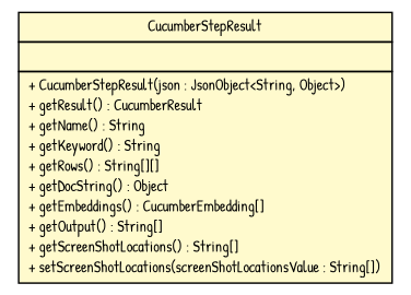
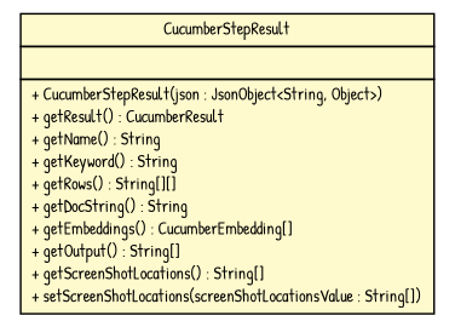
  digraph {
    nodesep=0.25
    ranksep=0.5
    fontname="Patrick Hand"
-   n1 [fontcolor=black fontname="Patrick Hand" fontsize=10.0 label=<<table title="com.github.mkolisnyk.cucumber.reporting.types.result.CucumberStepResult" border="0" cellborder="1" cellspacing="0" cellpadding="2" port="p" bgcolor="lemonChiffon" href="./CucumberStepResult.html"> 		<tr><td><table border="0" cellspacing="0" cellpadding="1"> <tr><td align="center" balign="center"> CucumberStepResult </td></tr> 		</table></td></tr> 		<tr><td><table border="0" cellspacing="0" cellpadding="1"> <tr><td align="left" balign="left">  </td></tr> 		</table></td></tr> 		<tr><td><table border="0" cellspacing="0" cellpadding="1"> <tr><td align="left" balign="left"> + CucumberStepResult(json : JsonObject&lt;String, Object&gt;) </td></tr> <tr><td align="left" balign="left"> + getResult() : CucumberResult </td></tr> <tr><td align="left" balign="left"> + getName() : String </td></tr> <tr><td align="left" balign="left"> + getKeyword() : String </td></tr> <tr><td align="left" balign="left"> + getRows() : String[][] </td></tr> <tr><td align="left" balign="left"> + getDocString() : Object </td></tr> <tr><td align="left" balign="left"> + getEmbeddings() : CucumberEmbedding[] </td></tr> <tr><td align="left" balign="left"> + getOutput() : String[] </td></tr> <tr><td align="left" balign="left"> + getScreenShotLocations() : String[] </td></tr> <tr><td align="left" balign="left"> + setScreenShotLocations(screenShotLocationsValue : String[]) </td></tr> 		</table></td></tr> 		</table>> shape=plaintext]
+   n1 [fontcolor=black fontname="Patrick Hand" fontsize=10.0 label=<<table title="com.github.mkolisnyk.cucumber.reporting.types.result.CucumberStepResult" border="0" cellborder="1" cellspacing="0" cellpadding="2" port="p" bgcolor="lemonChiffon" href="./CucumberStepResult.html"> 		<tr><td><table border="0" cellspacing="0" cellpadding="1"> <tr><td align="center" balign="center"> CucumberStepResult </td></tr> 		</table></td></tr> 		<tr><td><table border="0" cellspacing="0" cellpadding="1"> <tr><td align="left" balign="left">  </td></tr> 		</table></td></tr> 		<tr><td><table border="0" cellspacing="0" cellpadding="1"> <tr><td align="left" balign="left"> + CucumberStepResult(json : JsonObject&lt;String, Object&gt;) </td></tr> <tr><td align="left" balign="left"> + getResult() : CucumberResult </td></tr> <tr><td align="left" balign="left"> + getName() : String </td></tr> <tr><td align="left" balign="left"> + getKeyword() : String </td></tr> <tr><td align="left" balign="left"> + getRows() : String[][] </td></tr> <tr><td align="left" balign="left"> + getDocString() : String </td></tr> <tr><td align="left" balign="left"> + getEmbeddings() : CucumberEmbedding[] </td></tr> <tr><td align="left" balign="left"> + getOutput() : String[] </td></tr> <tr><td align="left" balign="left"> + getScreenShotLocations() : String[] </td></tr> <tr><td align="left" balign="left"> + setScreenShotLocations(screenShotLocationsValue : String[]) </td></tr> 		</table></td></tr> 		</table>> shape=plaintext]
  }
